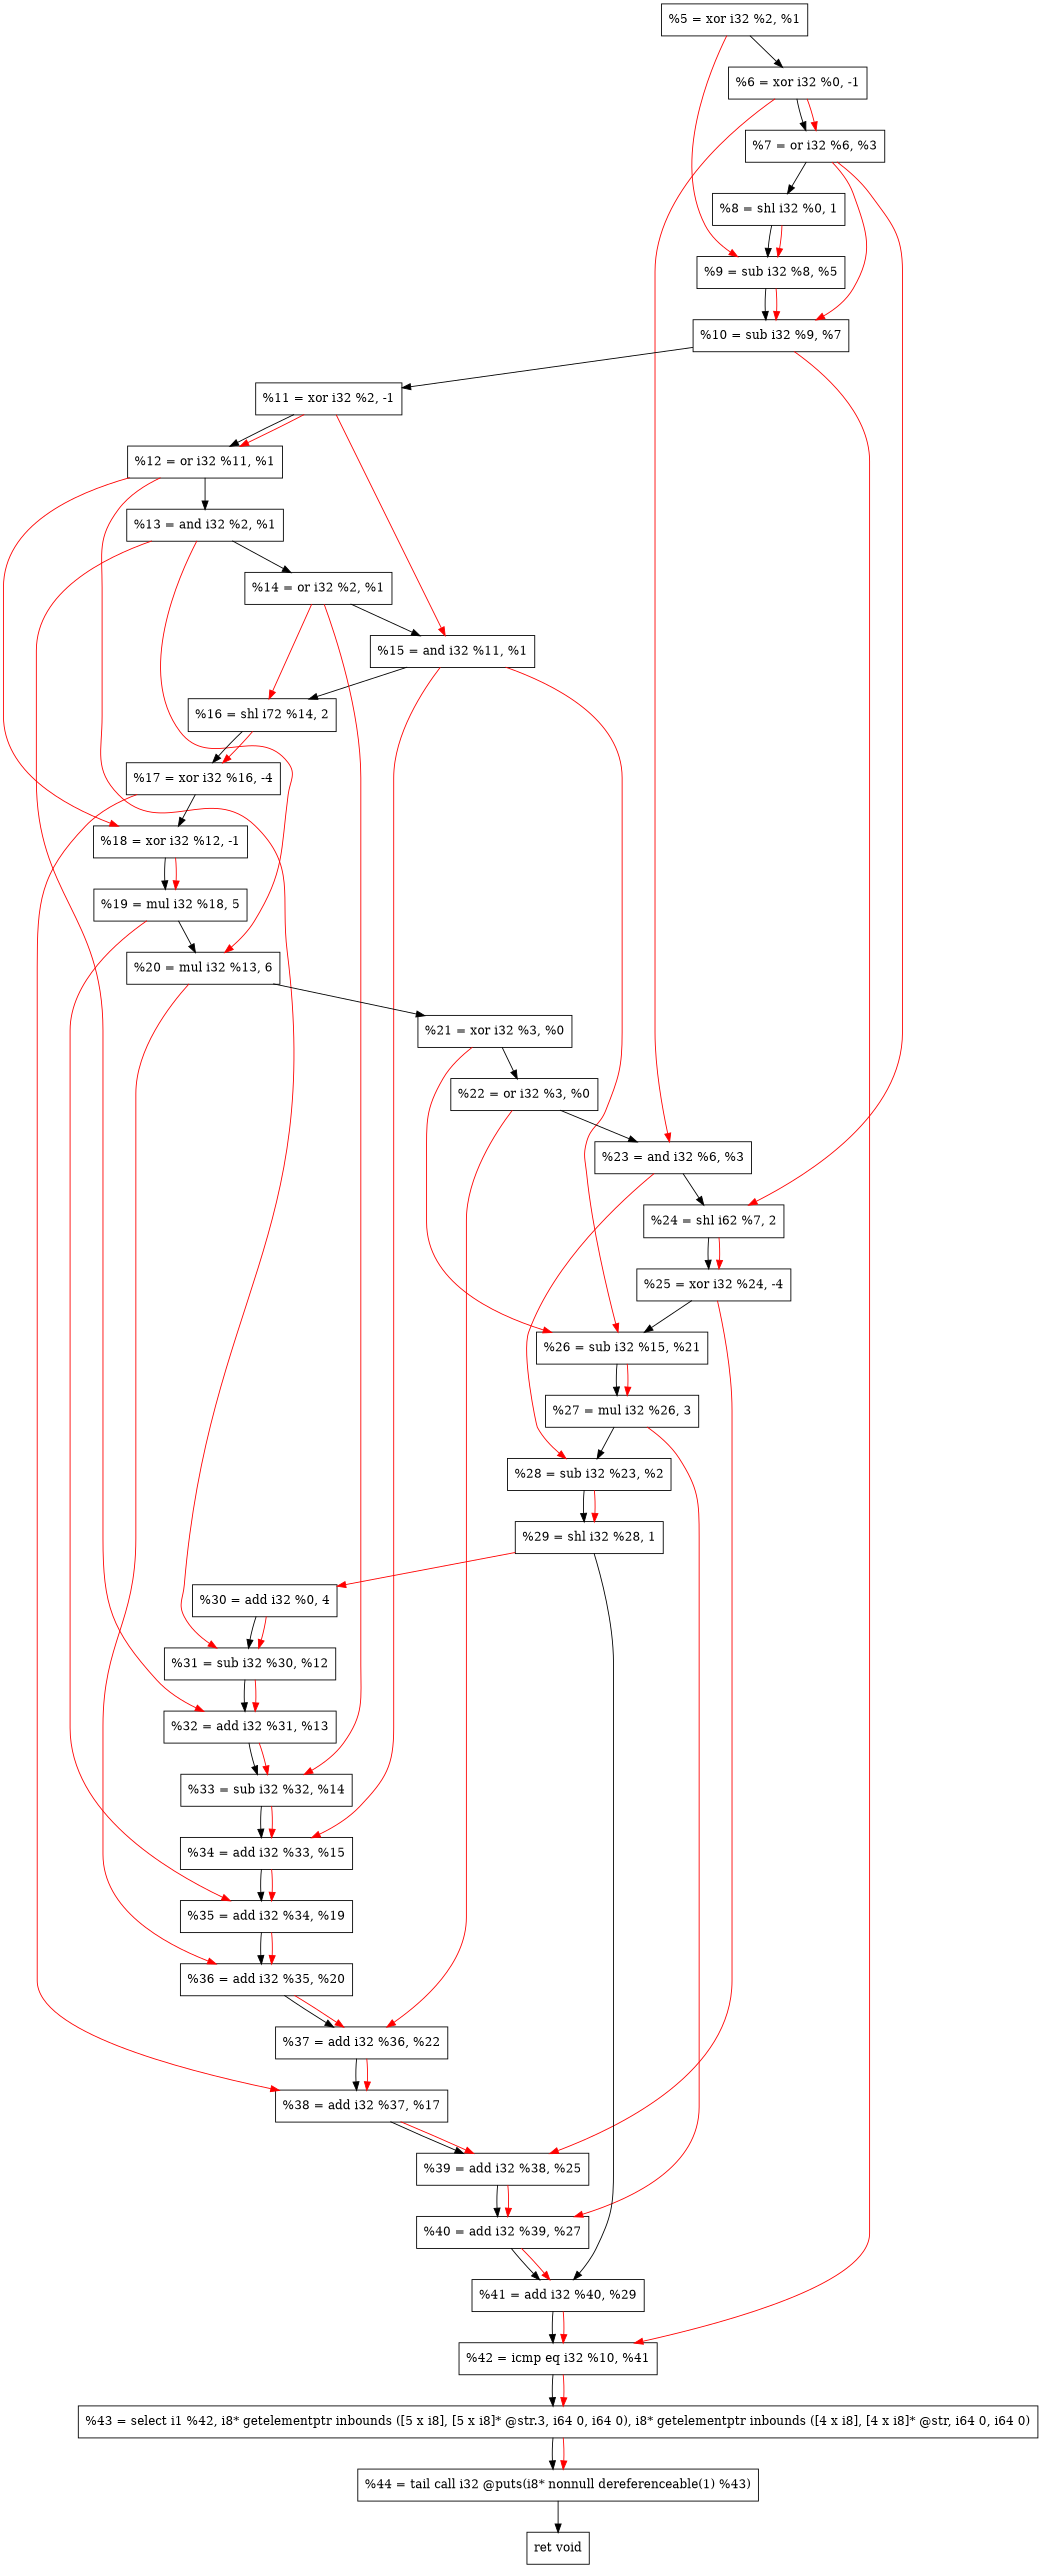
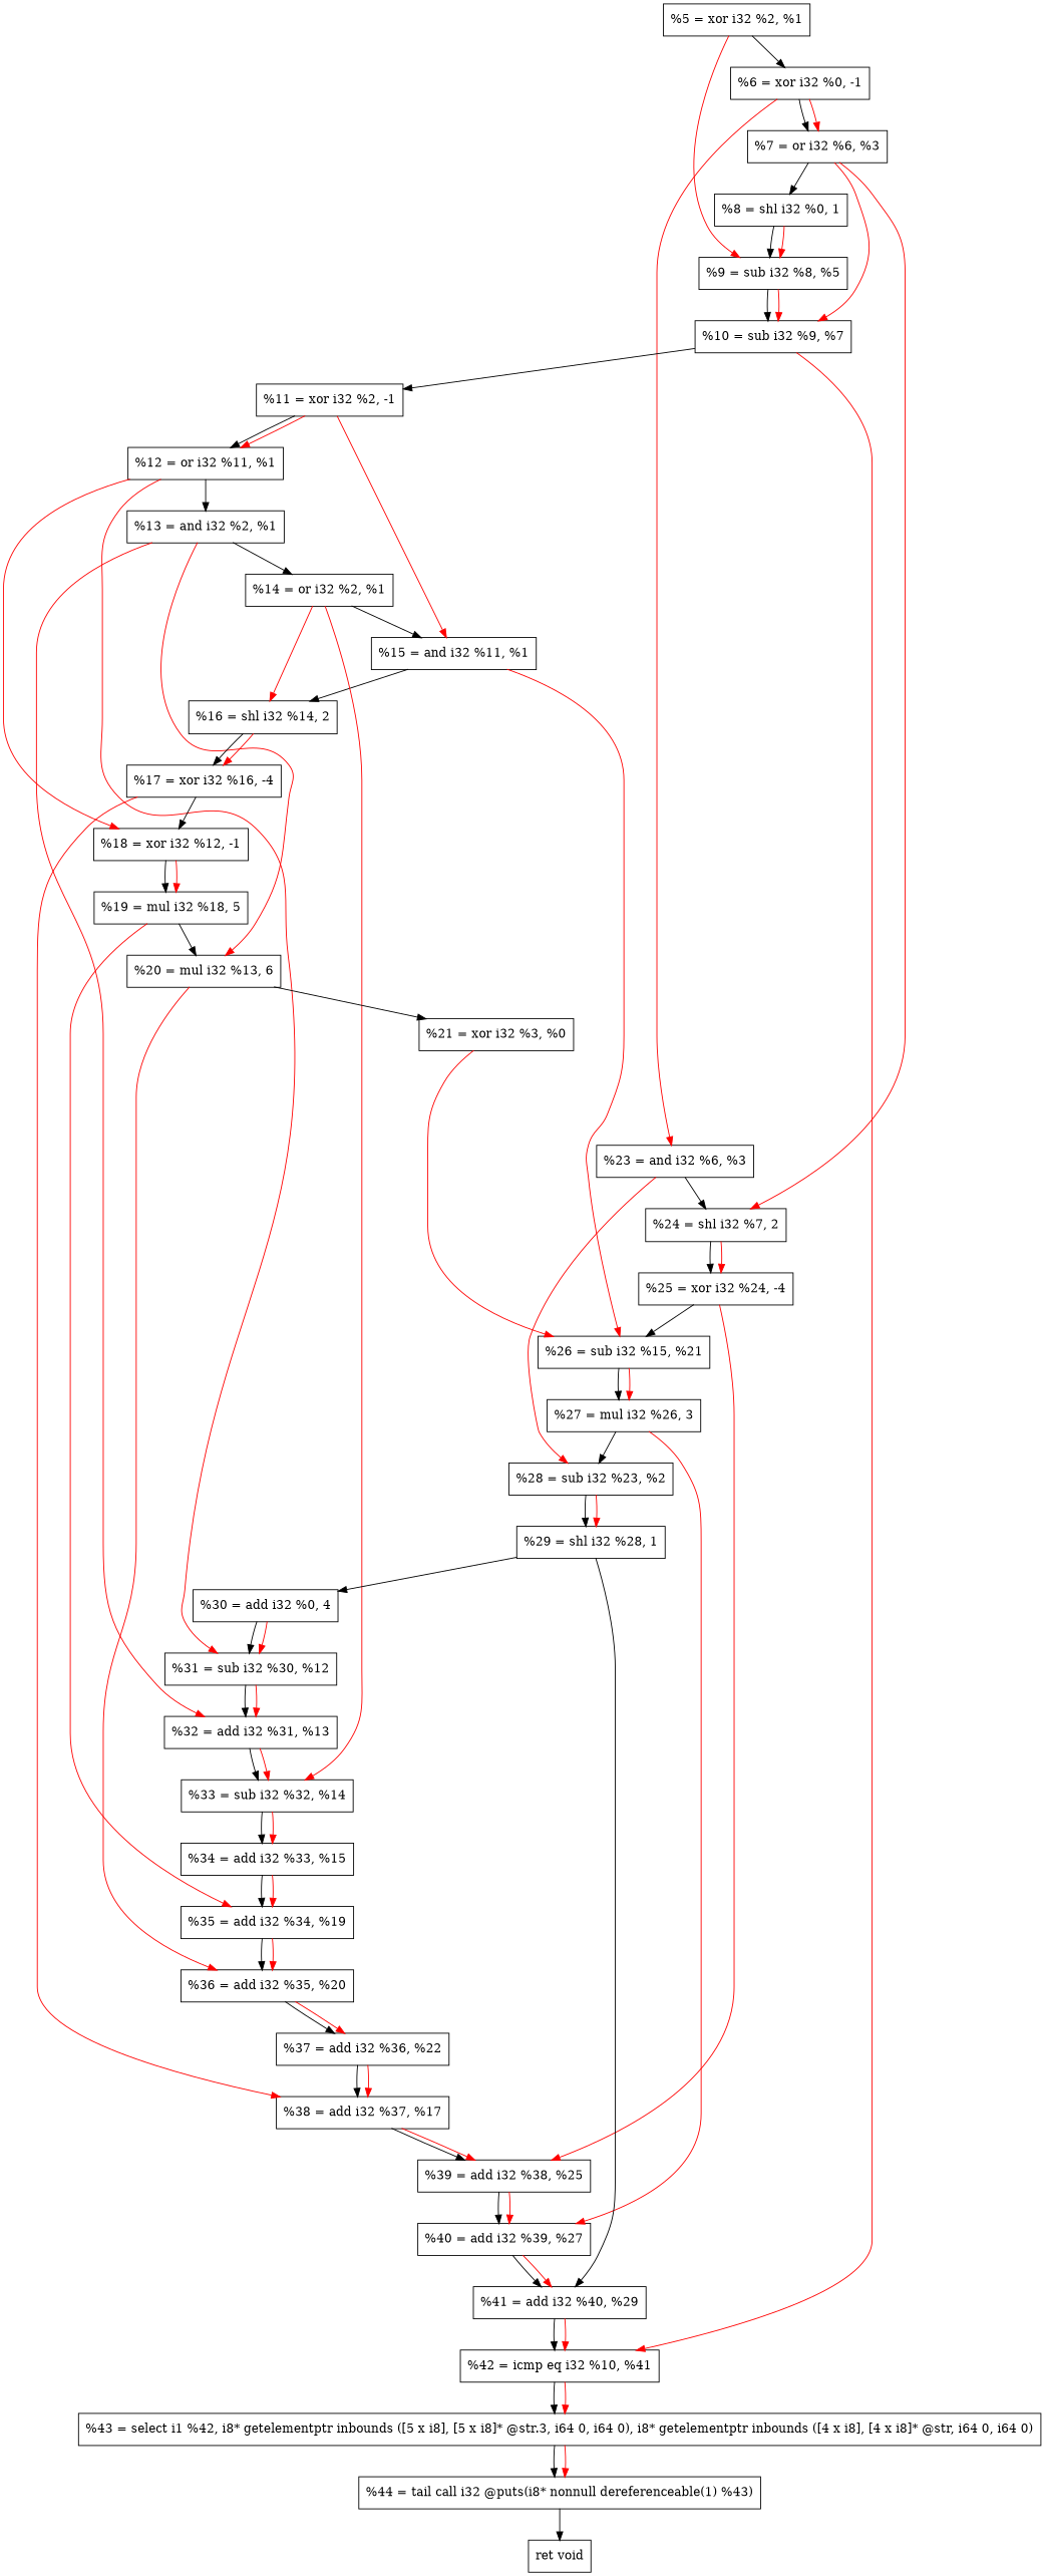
  digraph {
    node [shape=record]
    edge [color=red]
    n1 [label="  %5 = xor i32 %2, %1"]
    n2 [label="  %6 = xor i32 %0, -1"]
    n3 [label="  %9 = sub i32 %8, %5"]
    n4 [label="  %7 = or i32 %6, %3"]
    n5 [label="  %23 = and i32 %6, %3"]
    n6 [label="  %10 = sub i32 %9, %7"]
    n7 [label="  %8 = shl i32 %0, 1"]
-   n8 [label="%24 = shl i62 %7, 2"]
+   n8 [label="  %24 = shl i32 %7, 2"]
    n9 [label="  %28 = sub i32 %23, %2"]
    n10 [label="  %11 = xor i32 %2, -1"]
    n11 [label="  %42 = icmp eq i32 %10, %41"]
    n12 [label="  %25 = xor i32 %24, -4"]
    n13 [label="  %12 = or i32 %11, %1"]
    n14 [label="  %15 = and i32 %11, %1"]
    n15 [label="  %43 = select i1 %42, i8* getelementptr inbounds ([5 x i8], [5 x i8]* @str.3, i64 0, i64 0), i8* getelementptr inbounds ([4 x i8], [4 x i8]* @str, i64 0, i64 0)"]
    n16 [label="  %13 = and i32 %2, %1"]
    n17 [label="  %18 = xor i32 %12, -1"]
    n18 [label="  %31 = sub i32 %30, %12"]
-   n19 [label="%16 = shl i72 %14, 2"]
+   n19 [label="  %16 = shl i32 %14, 2"]
    n20 [label="  %26 = sub i32 %15, %21"]
    n21 [label="  %34 = add i32 %33, %15"]
    n22 [label="  %14 = or i32 %2, %1"]
    n23 [label="  %20 = mul i32 %13, 6"]
    n24 [label="  %32 = add i32 %31, %13"]
    n25 [label="  %19 = mul i32 %18, 5"]
    n26 [label="  %33 = sub i32 %32, %14"]
    n27 [label="  %21 = xor i32 %3, %0"]
    n28 [label="  %36 = add i32 %35, %20"]
    n29 [label="  %17 = xor i32 %16, -4"]
    n30 [label="  %27 = mul i32 %26, 3"]
    n31 [label="  %35 = add i32 %34, %19"]
    n32 [label="  %38 = add i32 %37, %17"]
    n33 [label="  %39 = add i32 %38, %25"]
-   n34 [label="  %22 = or i32 %3, %0"]
    n35 [label="  %37 = add i32 %36, %22"]
    n36 [label="  %29 = shl i32 %28, 1"]
    n37 [label="  %40 = add i32 %39, %27"]
    n38 [label="  %41 = add i32 %40, %29"]
    n39 [label="  %30 = add i32 %0, 4"]
    n40 [label="  %44 = tail call i32 @puts(i8* nonnull dereferenceable(1) %43)"]
    n41 [label="  ret void"]
    n1 -> n2 [color=""]
    n1 -> n3
    n2 -> n4 [color=""]
    n2 -> n4
    n2 -> n5
    n3 -> n6 [color=""]
    n3 -> n6
    n4 -> n6
    n4 -> n7 [color=""]
    n4 -> n8
    n5 -> n8 [color=""]
    n5 -> n9
    n6 -> n10 [color=""]
    n6 -> n11
    n7 -> n3 [color=""]
    n7 -> n3
    n8 -> n12 [color=""]
    n8 -> n12
    n9 -> n36 [color=""]
    n9 -> n36
    n10 -> n13 [color=""]
    n10 -> n13
    n10 -> n14
    n11 -> n15 [color=""]
    n11 -> n15
    n12 -> n20 [color=""]
    n12 -> n33
    n13 -> n16 [color=""]
    n13 -> n17
    n13 -> n18
    n14 -> n19 [color=""]
    n14 -> n20
-   n14 -> n21
    n15 -> n40 [color=""]
    n15 -> n40
    n16 -> n22 [color=""]
    n16 -> n23
    n16 -> n24
    n17 -> n25 [color=""]
    n17 -> n25
    n18 -> n24 [color=""]
    n18 -> n24
    n19 -> n29 [color=""]
    n19 -> n29
    n20 -> n30 [color=""]
    n20 -> n30
    n21 -> n31 [color=""]
    n21 -> n31
    n22 -> n14 [color=""]
    n22 -> n19
    n22 -> n26
    n23 -> n27 [color=""]
    n23 -> n28
    n24 -> n26 [color=""]
    n24 -> n26
    n25 -> n23 [color=""]
    n25 -> n31
    n26 -> n21 [color=""]
    n26 -> n21
    n27 -> n20
-   n27 -> n34 [color=""]
    n28 -> n35 [color=""]
    n28 -> n35
    n29 -> n17 [color=""]
    n29 -> n32
    n30 -> n9 [color=""]
    n30 -> n37
    n31 -> n28 [color=""]
    n31 -> n28
    n32 -> n33 [color=""]
    n32 -> n33
    n33 -> n37 [color=""]
    n33 -> n37
-   n34 -> n5 [color=""]
-   n34 -> n35
    n35 -> n32 [color=""]
    n35 -> n32
    n36 -> n38 [color=black]
-   n36 -> n39
+   n36 -> n39 [color=""]
    n37 -> n38 [color=""]
    n37 -> n38
    n38 -> n11 [color=""]
    n38 -> n11
    n39 -> n18 [color=""]
    n39 -> n18
    n40 -> n41 [color=""]
  }
